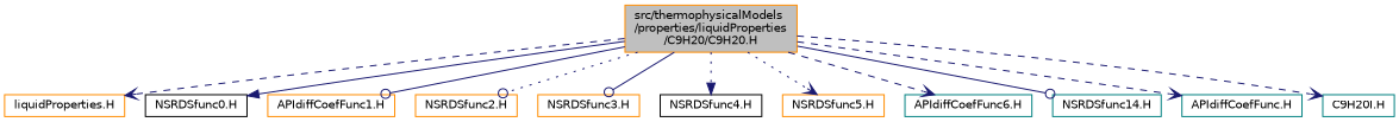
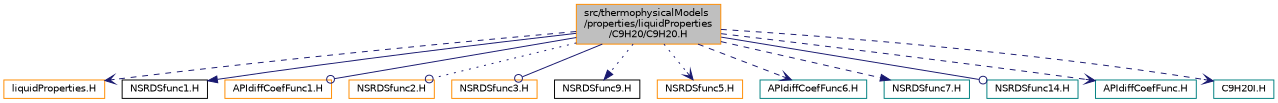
  digraph {
    node [color=darkorange fontname=Helvetica fontsize=10 shape=record]
    edge [arrowhead=vee color=midnightblue fontname=Helvetica fontsize=10 labelfontname=Helvetica labelfontsize=10 style=dashed]
    n1 [fillcolor=grey75 fontcolor=black height=0.2 label="src/thermophysicalModels\l/properties/liquidProperties\l/C9H20/C9H20.H" style=filled width=0.4]
    n2 [height=0.2 label="liquidProperties.H" width=0.4]
-   n3 [color=black height=0.2 label="NSRDSfunc0.H" width=0.4]
+   n3 [color=black height=0.2 label="NSRDSfunc1.H" width=0.4]
    n4 [height=0.2 label="APIdiffCoefFunc1.H" width=0.4]
    n5 [height=0.2 label="NSRDSfunc2.H" width=0.4]
    n6 [height=0.2 label="NSRDSfunc3.H" width=0.4]
-   n7 [color=black height=0.2 label="NSRDSfunc4.H" width=0.4]
+   n7 [color=black height=0.2 label="NSRDSfunc9.H" width=0.4]
    n8 [height=0.2 label="NSRDSfunc5.H" width=0.4]
    n9 [color=teal height=0.2 label="APIdiffCoefFunc6.H" width=0.4]
+   n10 [color=teal height=0.2 label="NSRDSfunc7.H" width=0.4]
    n11 [color=teal height=0.2 label="NSRDSfunc14.H" width=0.4]
    n12 [color=teal height=0.2 label="APIdiffCoefFunc.H" width=0.4]
    n13 [color=teal height=0.2 label="C9H20I.H" width=0.4]
    n1 -> n2
    n1 -> n3 [arrowhead=normal style=solid]
    n1 -> n4 [arrowhead=odot style=solid]
    n1 -> n5 [arrowhead=odot style=dotted]
    n1 -> n6 [arrowhead=odot style=solid]
    n1 -> n7 [arrowhead=normal style=dotted]
    n1 -> n8 [style=dotted]
    n1 -> n9
+   n1 -> n10 [arrowhead=normal]
    n1 -> n11 [arrowhead=odot style=solid]
    n1 -> n12
    n1 -> n13
  }
